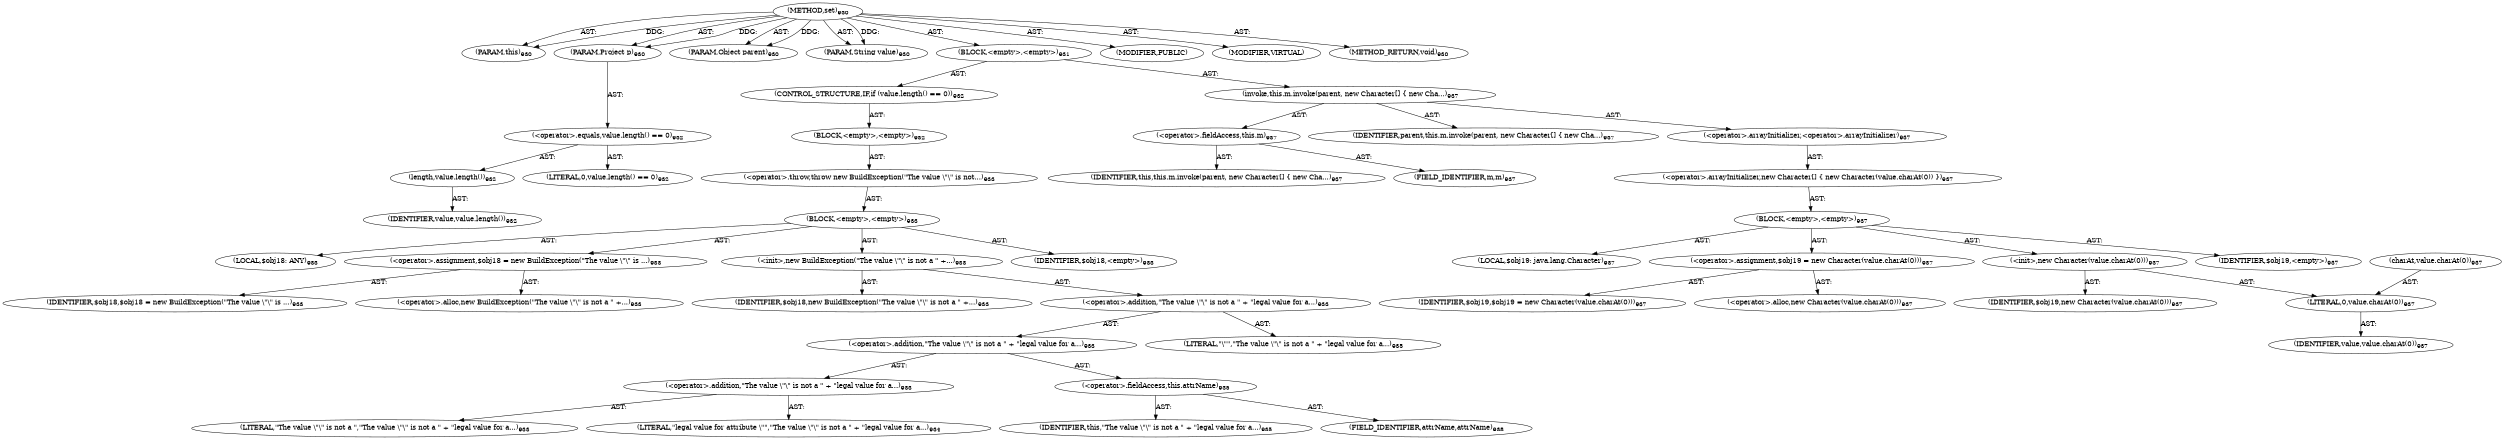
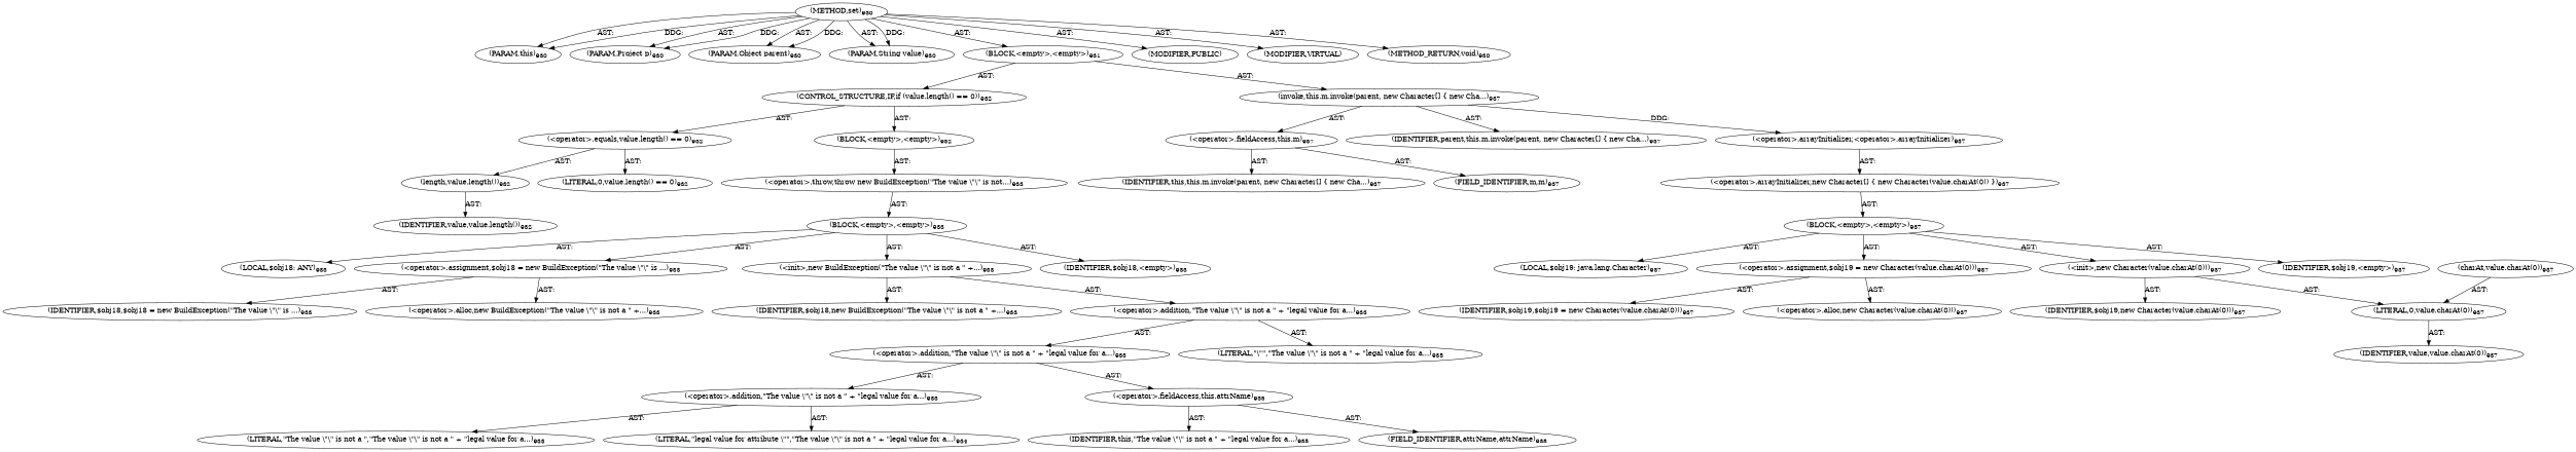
  digraph {
    n1 [label=<(METHOD,set)<SUB>930</SUB>>]
    n2 [label=<(PARAM,this)<SUB>930</SUB>>]
    n3 [label=<(PARAM,Project p)<SUB>930</SUB>>]
    n4 [label=<(PARAM,Object parent)<SUB>930</SUB>>]
    n5 [label=<(PARAM,String value)<SUB>930</SUB>>]
    n6 [label=<(BLOCK,&lt;empty&gt;,&lt;empty&gt;)<SUB>931</SUB>>]
    n7 [label=<(MODIFIER,PUBLIC)>]
    n8 [label=<(MODIFIER,VIRTUAL)>]
    n9 [label=<(METHOD_RETURN,void)<SUB>930</SUB>>]
    n10 [label=<(CONTROL_STRUCTURE,IF,if (value.length() == 0))<SUB>932</SUB>>]
    n11 [label=<(invoke,this.m.invoke(parent, new Character[] { new Cha...)<SUB>937</SUB>>]
    n12 [label=<(&lt;operator&gt;.equals,value.length() == 0)<SUB>932</SUB>>]
    n13 [label=<(BLOCK,&lt;empty&gt;,&lt;empty&gt;)<SUB>932</SUB>>]
    n14 [label=<(&lt;operator&gt;.fieldAccess,this.m)<SUB>937</SUB>>]
    n15 [label=<(IDENTIFIER,parent,this.m.invoke(parent, new Character[] { new Cha...)<SUB>937</SUB>>]
    n16 [label=<(&lt;operator&gt;.arrayInitializer,&lt;operator&gt;.arrayInitializer)<SUB>937</SUB>>]
    n17 [label=<(length,value.length())<SUB>932</SUB>>]
    n18 [label=<(LITERAL,0,value.length() == 0)<SUB>932</SUB>>]
    n19 [label=<(&lt;operator&gt;.throw,throw new BuildException(&quot;The value \&quot;\&quot; is not...)<SUB>933</SUB>>]
    n20 [label=<(IDENTIFIER,value,value.length())<SUB>932</SUB>>]
    n21 [label=<(BLOCK,&lt;empty&gt;,&lt;empty&gt;)<SUB>933</SUB>>]
    n22 [label=<(LOCAL,$obj18: ANY)<SUB>933</SUB>>]
    n23 [label=<(&lt;operator&gt;.assignment,$obj18 = new BuildException(&quot;The value \&quot;\&quot; is ...)<SUB>933</SUB>>]
    n24 [label=<(&lt;init&gt;,new BuildException(&quot;The value \&quot;\&quot; is not a &quot; +...)<SUB>933</SUB>>]
    n25 [label=<(IDENTIFIER,$obj18,&lt;empty&gt;)<SUB>933</SUB>>]
    n26 [label=<(IDENTIFIER,$obj18,$obj18 = new BuildException(&quot;The value \&quot;\&quot; is ...)<SUB>933</SUB>>]
    n27 [label=<(&lt;operator&gt;.alloc,new BuildException(&quot;The value \&quot;\&quot; is not a &quot; +...)<SUB>933</SUB>>]
    n28 [label=<(IDENTIFIER,$obj18,new BuildException(&quot;The value \&quot;\&quot; is not a &quot; +...)<SUB>933</SUB>>]
    n29 [label=<(&lt;operator&gt;.addition,&quot;The value \&quot;\&quot; is not a &quot; + &quot;legal value for a...)<SUB>933</SUB>>]
    n30 [label=<(&lt;operator&gt;.addition,&quot;The value \&quot;\&quot; is not a &quot; + &quot;legal value for a...)<SUB>933</SUB>>]
    n31 [label=<(LITERAL,&quot;\&quot;&quot;,&quot;The value \&quot;\&quot; is not a &quot; + &quot;legal value for a...)<SUB>935</SUB>>]
    n32 [label=<(&lt;operator&gt;.addition,&quot;The value \&quot;\&quot; is not a &quot; + &quot;legal value for a...)<SUB>933</SUB>>]
    n33 [label=<(&lt;operator&gt;.fieldAccess,this.attrName)<SUB>935</SUB>>]
    n34 [label=<(LITERAL,&quot;The value \&quot;\&quot; is not a &quot;,&quot;The value \&quot;\&quot; is not a &quot; + &quot;legal value for a...)<SUB>933</SUB>>]
    n35 [label=<(LITERAL,&quot;legal value for attribute \&quot;&quot;,&quot;The value \&quot;\&quot; is not a &quot; + &quot;legal value for a...)<SUB>934</SUB>>]
    n36 [label=<(IDENTIFIER,this,&quot;The value \&quot;\&quot; is not a &quot; + &quot;legal value for a...)<SUB>935</SUB>>]
    n37 [label=<(FIELD_IDENTIFIER,attrName,attrName)<SUB>938</SUB>>]
    n38 [label=<(IDENTIFIER,this,this.m.invoke(parent, new Character[] { new Cha...)<SUB>937</SUB>>]
    n39 [label=<(FIELD_IDENTIFIER,m,m)<SUB>937</SUB>>]
    n40 [label=<(&lt;operator&gt;.arrayInitializer,new Character[] { new Character(value.charAt(0)) })<SUB>937</SUB>>]
    n41 [label=<(BLOCK,&lt;empty&gt;,&lt;empty&gt;)<SUB>937</SUB>>]
    n42 [label=<(LOCAL,$obj19: java.lang.Character)<SUB>937</SUB>>]
    n43 [label=<(&lt;operator&gt;.assignment,$obj19 = new Character(value.charAt(0)))<SUB>937</SUB>>]
    n44 [label=<(&lt;init&gt;,new Character(value.charAt(0)))<SUB>937</SUB>>]
    n45 [label=<(IDENTIFIER,$obj19,&lt;empty&gt;)<SUB>937</SUB>>]
    n46 [label=<(IDENTIFIER,$obj19,$obj19 = new Character(value.charAt(0)))<SUB>937</SUB>>]
    n47 [label=<(&lt;operator&gt;.alloc,new Character(value.charAt(0)))<SUB>937</SUB>>]
    n48 [label=<(IDENTIFIER,$obj19,new Character(value.charAt(0)))<SUB>937</SUB>>]
    n49 [label=<(LITERAL,0,value.charAt(0))<SUB>937</SUB>>]
    n50 [label=<(charAt,value.charAt(0))<SUB>937</SUB>>]
    n51 [label=<(IDENTIFIER,value,value.charAt(0))<SUB>937</SUB>>]
    n1 -> n2 [label="AST: "]
    n1 -> n2 [label="DDG: "]
    n1 -> n3 [label="AST: "]
    n1 -> n3 [label="DDG: "]
    n1 -> n4 [label="AST: "]
    n1 -> n4 [label="DDG: "]
    n1 -> n5 [label="AST: "]
    n1 -> n5 [label="DDG: "]
    n1 -> n6 [label="AST: "]
    n1 -> n7 [label="AST: "]
    n1 -> n8 [label="AST: "]
    n1 -> n9 [label="AST: "]
    n6 -> n10 [label="AST: "]
    n6 -> n11 [label="AST: "]
-   n3 -> n12 [label="AST: "]
+   n10 -> n12 [label="AST: "]
    n10 -> n13 [label="AST: "]
    n11 -> n14 [label="AST: "]
    n11 -> n15 [label="AST: "]
-   n11 -> n16 [label="AST: "]
+   n11 -> n16 [label="DDG: "]
    n12 -> n17 [label="AST: "]
    n12 -> n18 [label="AST: "]
    n13 -> n19 [label="AST: "]
    n14 -> n38 [label="AST: "]
    n14 -> n39 [label="AST: "]
    n16 -> n40 [label="AST: "]
    n17 -> n20 [label="AST: "]
    n19 -> n21 [label="AST: "]
    n21 -> n22 [label="AST: "]
    n21 -> n23 [label="AST: "]
    n21 -> n24 [label="AST: "]
    n21 -> n25 [label="AST: "]
    n23 -> n26 [label="AST: "]
    n23 -> n27 [label="AST: "]
    n24 -> n28 [label="AST: "]
    n24 -> n29 [label="AST: "]
    n29 -> n30 [label="AST: "]
    n29 -> n31 [label="AST: "]
    n30 -> n32 [label="AST: "]
    n30 -> n33 [label="AST: "]
    n32 -> n34 [label="AST: "]
    n32 -> n35 [label="AST: "]
    n33 -> n36 [label="AST: "]
    n33 -> n37 [label="AST: "]
    n40 -> n41 [label="AST: "]
    n41 -> n42 [label="AST: "]
    n41 -> n43 [label="AST: "]
    n41 -> n44 [label="AST: "]
    n41 -> n45 [label="AST: "]
    n43 -> n46 [label="AST: "]
    n43 -> n47 [label="AST: "]
    n44 -> n48 [label="AST: "]
    n44 -> n49 [label="AST: "]
    n49 -> n51 [label="AST: "]
    n50 -> n49 [label="AST: "]
  }
